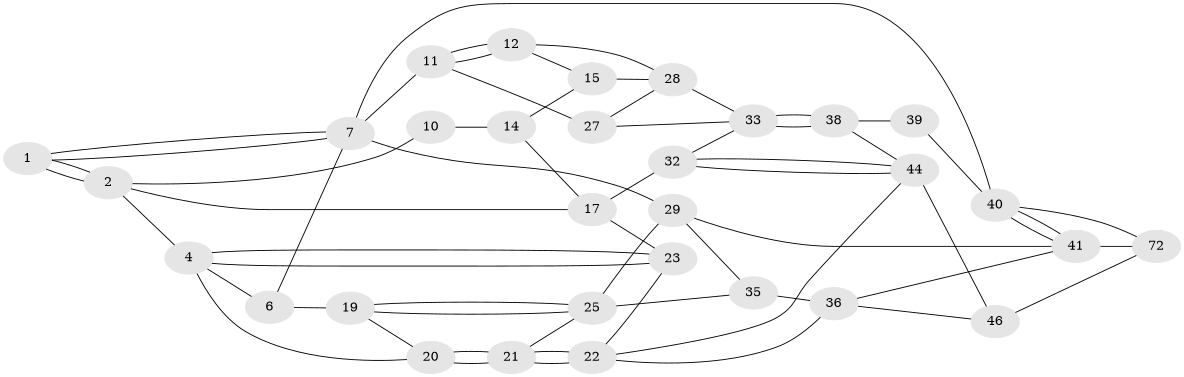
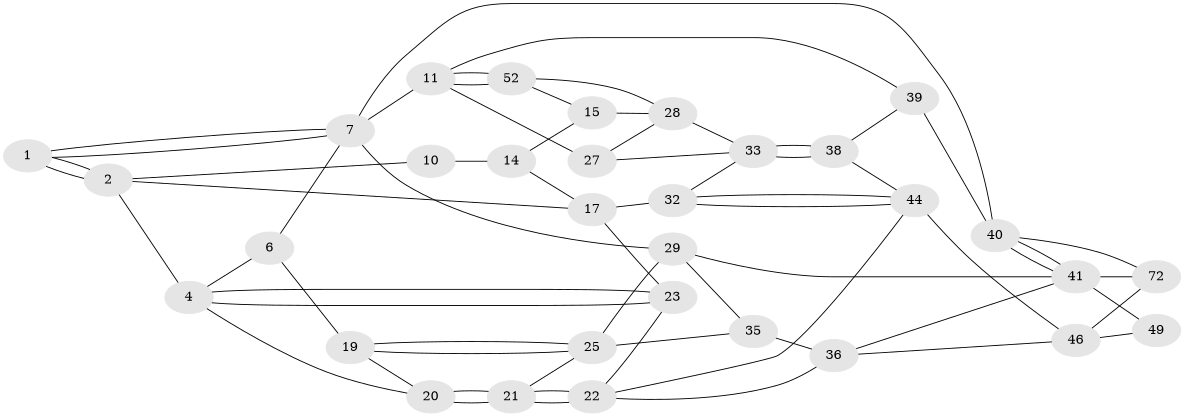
  graph {
    rankdir=LR
    node [color=gray90 style=filled]
    2 [super="+3"]
    1
    7 [super="+8"]
    4 [super="+5"]
    10 [super="+13"]
    17 [super="+24"]
    11 [super="+26"]
    29 [super="+42"]
    40
    6 [super="+9"]
    20
    23
    14 [super="+18"]
    32
    19
    21
    25 [super="+30"]
-   12 [super="+16"]
+   12 [super="+16" label=52]
    27
    39 [super="+43"]
    35
    41 [super="+48"]
    n23 [label=72 super="+54"]
    15
    28 [super="+31"]
    33 [super="+34"]
    44 [super="+47"]
    22 [super="+37"]
    36 [super="+45"]
    46 [super="+51"]
    38 [super="+50"]
+   49
    2 -- 4
    2 -- 10
    2 -- 17
    1 -- 2
    1 -- 2
    1 -- 7
    1 -- 7
    7 -- 11
    7 -- 29
    7 -- 40
    4 -- 6
    4 -- 20
    4 -- 23
    4 -- 23
    10 -- 14 [weight=2]
    17 -- 23
    17 -- 32
    11 -- 12
    11 -- 12
    11 -- 27
+   11 -- 39 [weight=2]
    29 -- 35
    29 -- 41
    40 -- 41
    40 -- 41
    40 -- n23
    6 -- 7
    6 -- 19
    20 -- 21
    20 -- 21
    14 -- 17
    14 -- 15
    32 -- 33
    32 -- 44
    32 -- 44
    19 -- 20
    19 -- 25
    19 -- 25
    21 -- 25
    21 -- 22
    21 -- 22
    25 -- 29
    25 -- 35
    12 -- 15
    12 -- 28
    27 -- 28
    27 -- 33
    39 -- 40
    35 -- 36
    41 -- n23
+   41 -- 49
    15 -- 28
    28 -- 33
    33 -- 38
    33 -- 38
    44 -- 46
    22 -- 23
    22 -- 44
    22 -- 36
    36 -- 41
    36 -- 46
    46 -- n23
+   46 -- 49
    38 -- 39
    38 -- 44
  }
